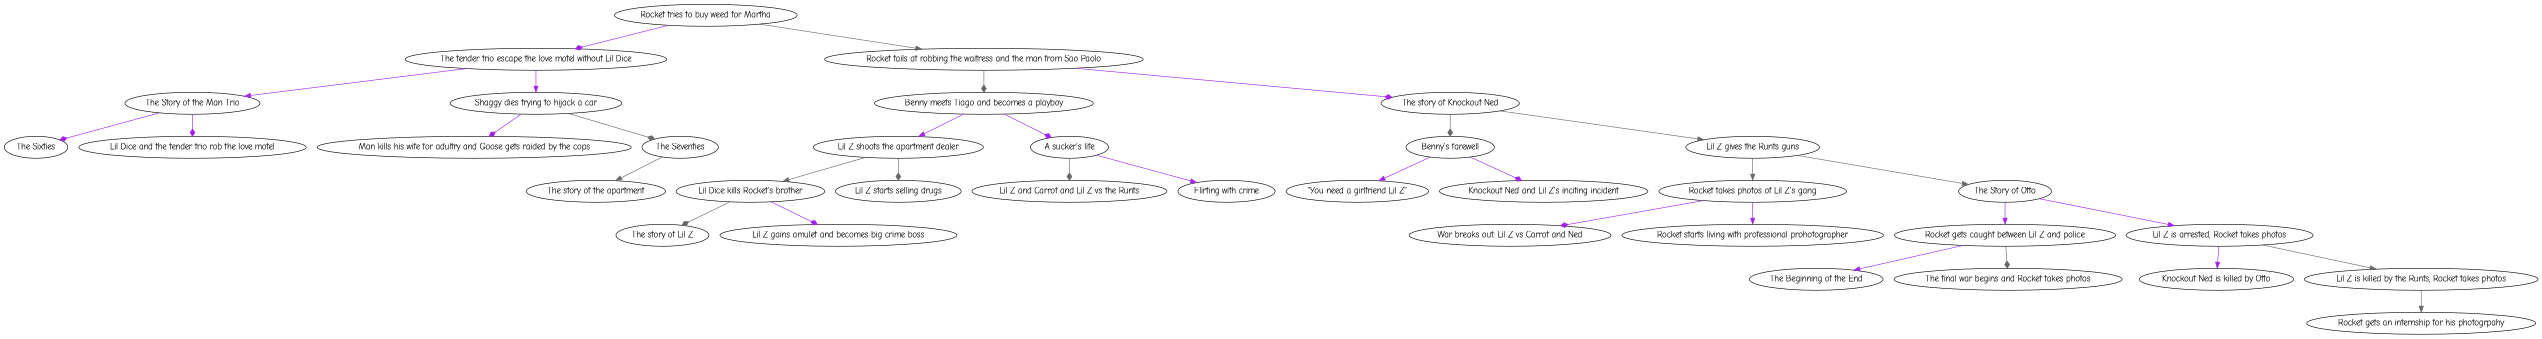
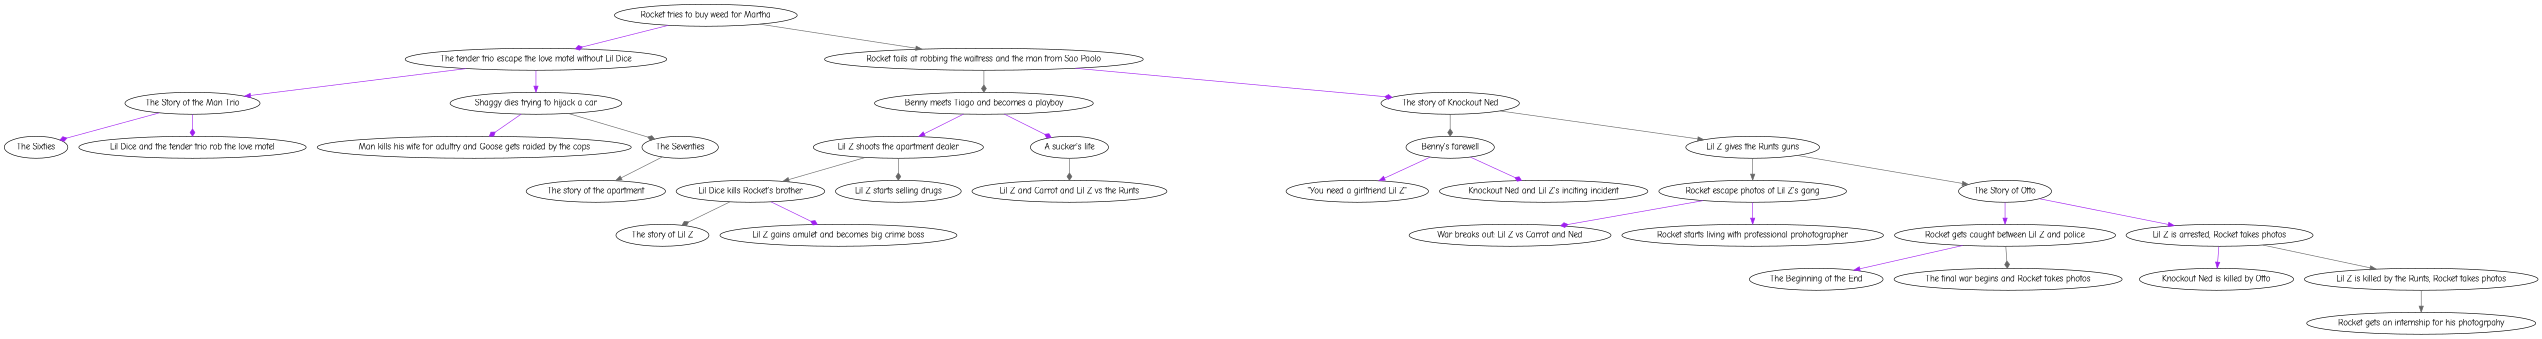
  digraph {
    fontname="Comic Neue"
    node [fontname="Comic Neue"]
    edge [arrowhead=normal color=purple fontname="Comic Neue"]
    n1 [label="The Sixties"]
    n2 [label="The Story of the Man Trio"]
    n3 [label="Lil Dice and the tender trio rob the love motel"]
    n4 [label="The tender trio escape the love motel without Lil Dice"]
    n5 [label="Shaggy dies trying to hijack a car"]
    n6 [label="Man kills his wife for adultry and Goose gets raided by the cops"]
    n7 [label="The Seventies"]
    n8 [label="The story of the apartment"]
    n9 [label="Rocket tries to buy weed for Martha"]
    n10 [label="Rocket fails at robbing the waitress and the man from Sao Paolo"]
    n11 [label="Benny meets Tiago and becomes a playboy"]
    n12 [label="The story of Knockout Ned"]
    n13 [label="The story of Lil Z"]
    n14 [label="Lil Dice kills Rocket's brother"]
    n15 [label="Lil Z gains amulet and becomes big crime boss"]
    n16 [label="Lil Z shoots the apartment dealer"]
    n17 [label="Lil Z starts selling drugs"]
    n18 [label="A sucker's life"]
    n19 [label="Lil Z and Carrot and Lil Z vs the Runts"]
-   n20 [label="Flirting with crime"]
    n21 [label="Benny's farewell"]
    n22 [label="Lil Z gives the Runts guns"]
    n23 [label="\"You need a girlfriend Lil Z\""]
    n24 [label="Knockout Ned and Lil Z's inciting incident"]
-   n25 [label="Rocket takes photos of Lil Z's gang"]
+   n25 [label="Rocket escape photos of Lil Z's gang"]
    n26 [label="The Story of Otto"]
    n27 [label="War breaks out: Lil Z vs Carrot and Ned"]
    n28 [label="Rocket starts living with professional prohotographer"]
    n29 [label="Rocket gets caught between Lil Z and police"]
    n30 [label="Lil Z is arrested, Rocket takes photos"]
    n31 [label="The Beginning of the End"]
    n32 [label="The final war begins and Rocket takes photos"]
    n33 [label="Knockout Ned is killed by Otto"]
    n34 [label="Lil Z is killed by the Runts, Rocket takes photos"]
    n35 [label="Rocket gets an internship for his photogrpahy"]
    n2 -> n1 [arrowhead=diamond]
    n2 -> n3 [arrowhead=diamond]
    n4 -> n2
    n4 -> n5
    n5 -> n6 [arrowhead=diamond]
    n5 -> n7 [arrowhead=diamond color=gray40]
    n7 -> n8 [color=gray40]
    n9 -> n4 [arrowhead=diamond]
    n9 -> n10 [color=gray40]
    n10 -> n11 [arrowhead=diamond color=gray40]
    n10 -> n12 [arrowhead=diamond]
    n11 -> n16
    n11 -> n18 [arrowhead=diamond]
    n12 -> n21 [arrowhead=diamond color=gray40]
    n12 -> n22 [color=gray40]
    n14 -> n13 [arrowhead=diamond color=gray40]
    n14 -> n15 [arrowhead=diamond]
    n16 -> n14 [color=gray40]
    n16 -> n17 [arrowhead=diamond color=gray40]
    n18 -> n19 [arrowhead=diamond color=gray40]
-   n18 -> n20
    n21 -> n23
    n21 -> n24 [arrowhead=diamond]
    n22 -> n25 [color=gray40]
    n22 -> n26 [color=gray40]
    n25 -> n27 [arrowhead=diamond]
    n25 -> n28
    n26 -> n29
    n26 -> n30
    n29 -> n31
    n29 -> n32 [arrowhead=diamond color=gray40]
    n30 -> n33
    n30 -> n34 [color=gray40]
    n34 -> n35 [color=gray40]
  }
